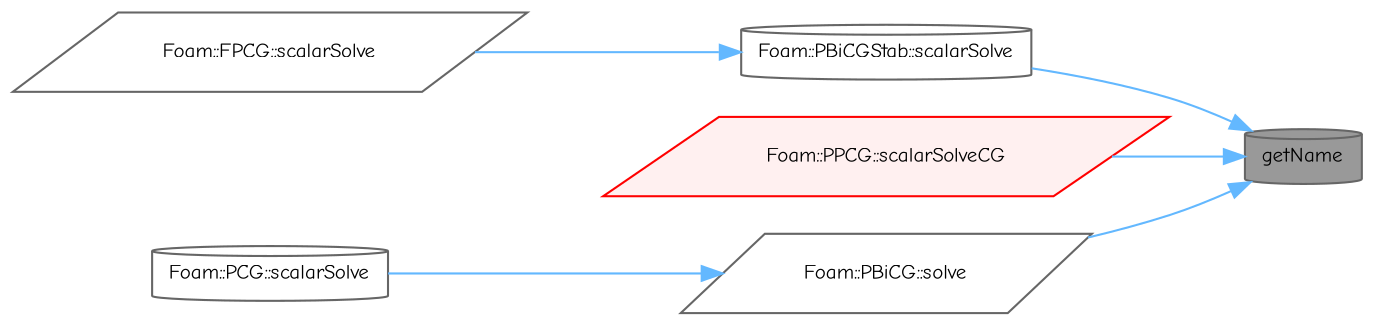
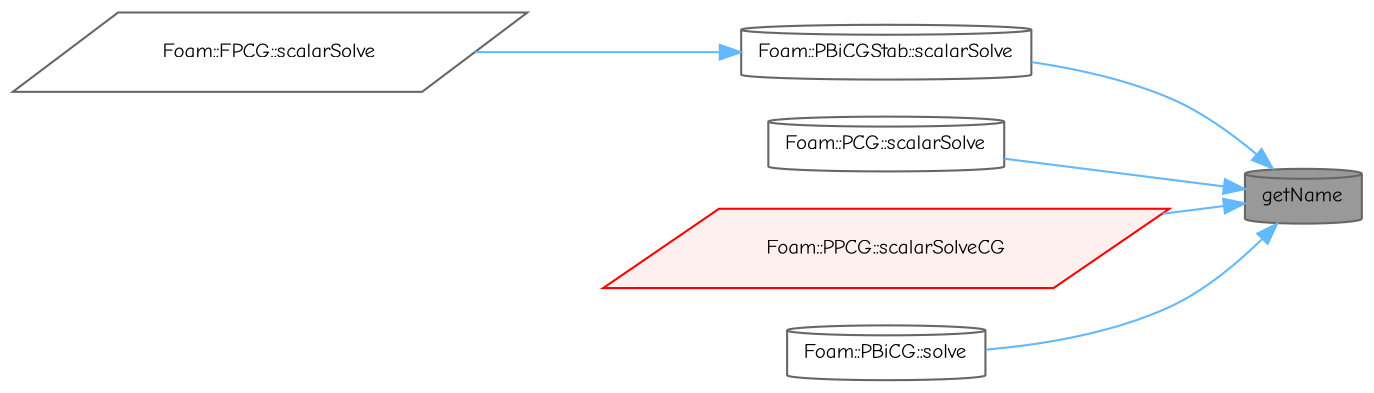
  digraph {
    fontname="Comic Neue"
    rankdir=RL
    node [color=grey40 fillcolor=white fontname="Comic Neue" fontsize=10 shape=cylinder style=filled]
    edge [color=steelblue1 dir=back fontname="Comic Neue" fontsize=10 labelfontname=Helvetica labelfontsize=10 style=solid]
    n1 [color=gray40 fillcolor=grey60 fontcolor=black height=0.2 label=getName width=0.4]
    n2 [height=0.2 label="Foam::PBiCGStab::scalarSolve" width=0.4]
    n3 [height=0.2 label="Foam::PCG::scalarSolve" width=0.4]
    n4 [color=red fillcolor="#FFF0F0" height=0.2 label="Foam::PPCG::scalarSolveCG" shape=parallelogram width=0.4]
-   n5 [height=0.2 label="Foam::PBiCG::solve" shape=parallelogram width=0.4]
+   n5 [height=0.2 label="Foam::PBiCG::solve" width=0.4]
    n6 [height=0.2 label="Foam::FPCG::scalarSolve" shape=parallelogram width=0.4]
    n1 -> n2
-   n5 -> n3
+   n1 -> n3
    n1 -> n4
    n1 -> n5
    n2 -> n6
  }
